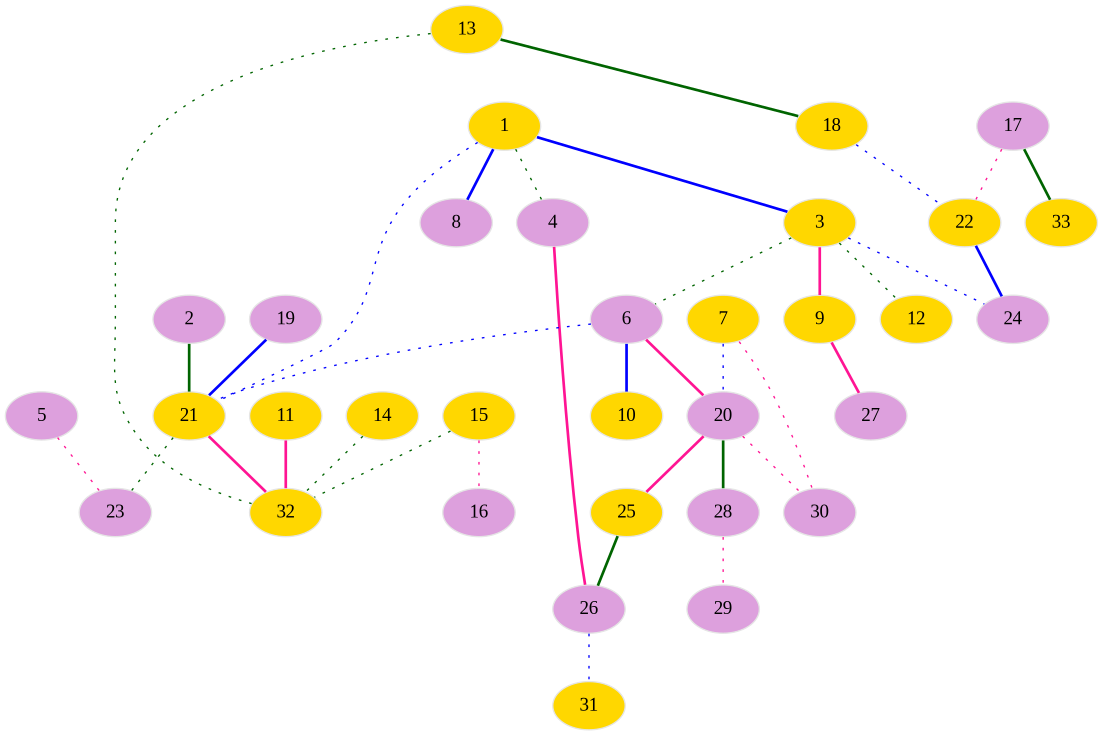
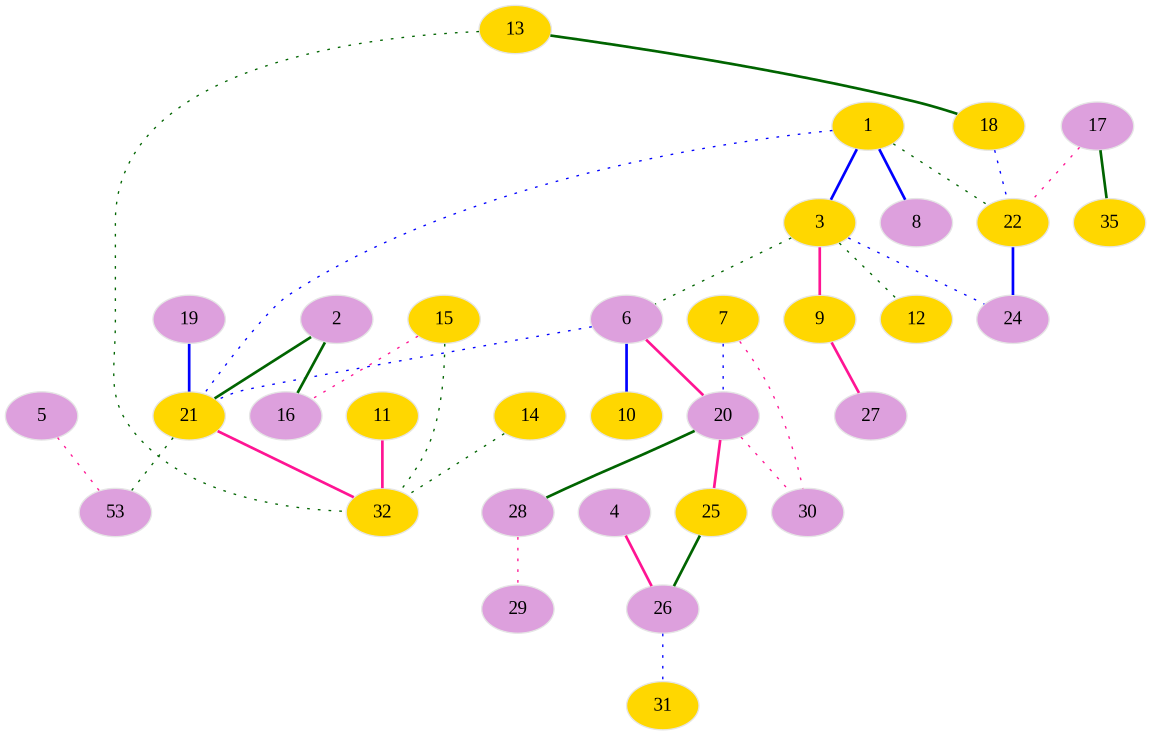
  graph {
    fontname="Liberation Serif"
    node [color=gray90 fillcolor=gold fontname="Liberation Serif" style=filled]
    edge [color=darkgreen fontname="Liberation Serif" style=dotted weight=1.0]
    1
    3
    4 [fillcolor=plum]
    8 [fillcolor=plum]
    21
    6 [fillcolor=plum]
    9
    12
    24 [fillcolor=plum]
    26 [fillcolor=plum]
-   23 [fillcolor=plum]
+   23 [fillcolor=plum label=53]
    32
    2 [fillcolor=plum]
    16 [fillcolor=plum]
    10
    20 [fillcolor=plum]
    27 [fillcolor=plum]
    31
    5 [fillcolor=plum]
    30 [fillcolor=plum]
    25
    28 [fillcolor=plum]
    7
    11
    13
    18
    22
    14
    15
    17 [fillcolor=plum]
-   33
+   33 [label=35]
    19 [fillcolor=plum]
    29 [fillcolor=plum]
    1 -- 3 [color=blue style=bold]
-   1 -- 4
+   1 -- 22
    1 -- 8 [color=blue style=bold]
    1 -- 21 [color=blue]
    3 -- 6
    3 -- 9 [color=deeppink style=bold]
    3 -- 12
    3 -- 24 [color=blue]
    4 -- 26 [color=deeppink style=bold]
    21 -- 23
    21 -- 32 [color=deeppink style=bold]
    6 -- 21 [color=blue]
    6 -- 10 [color=blue style=bold]
    6 -- 20 [color=deeppink style=bold]
    9 -- 27 [color=deeppink style=bold]
    26 -- 31 [color=blue]
    2 -- 21 [style=bold]
+   2 -- 16 [style=bold]
    20 -- 30 [color=deeppink]
    20 -- 25 [color=deeppink style=bold]
    20 -- 28 [style=bold]
    5 -- 23 [color=deeppink]
    25 -- 26 [style=bold]
    28 -- 29 [color=deeppink]
    7 -- 20 [color=blue]
    7 -- 30 [color=deeppink]
    11 -- 32 [color=deeppink style=bold]
    13 -- 32
    13 -- 18 [style=bold]
    18 -- 22 [color=blue]
    22 -- 24 [color=blue style=bold]
    14 -- 32
    15 -- 32
    15 -- 16 [color=deeppink]
    17 -- 22 [color=deeppink]
    17 -- 33 [style=bold]
    19 -- 21 [color=blue style=bold]
  }
